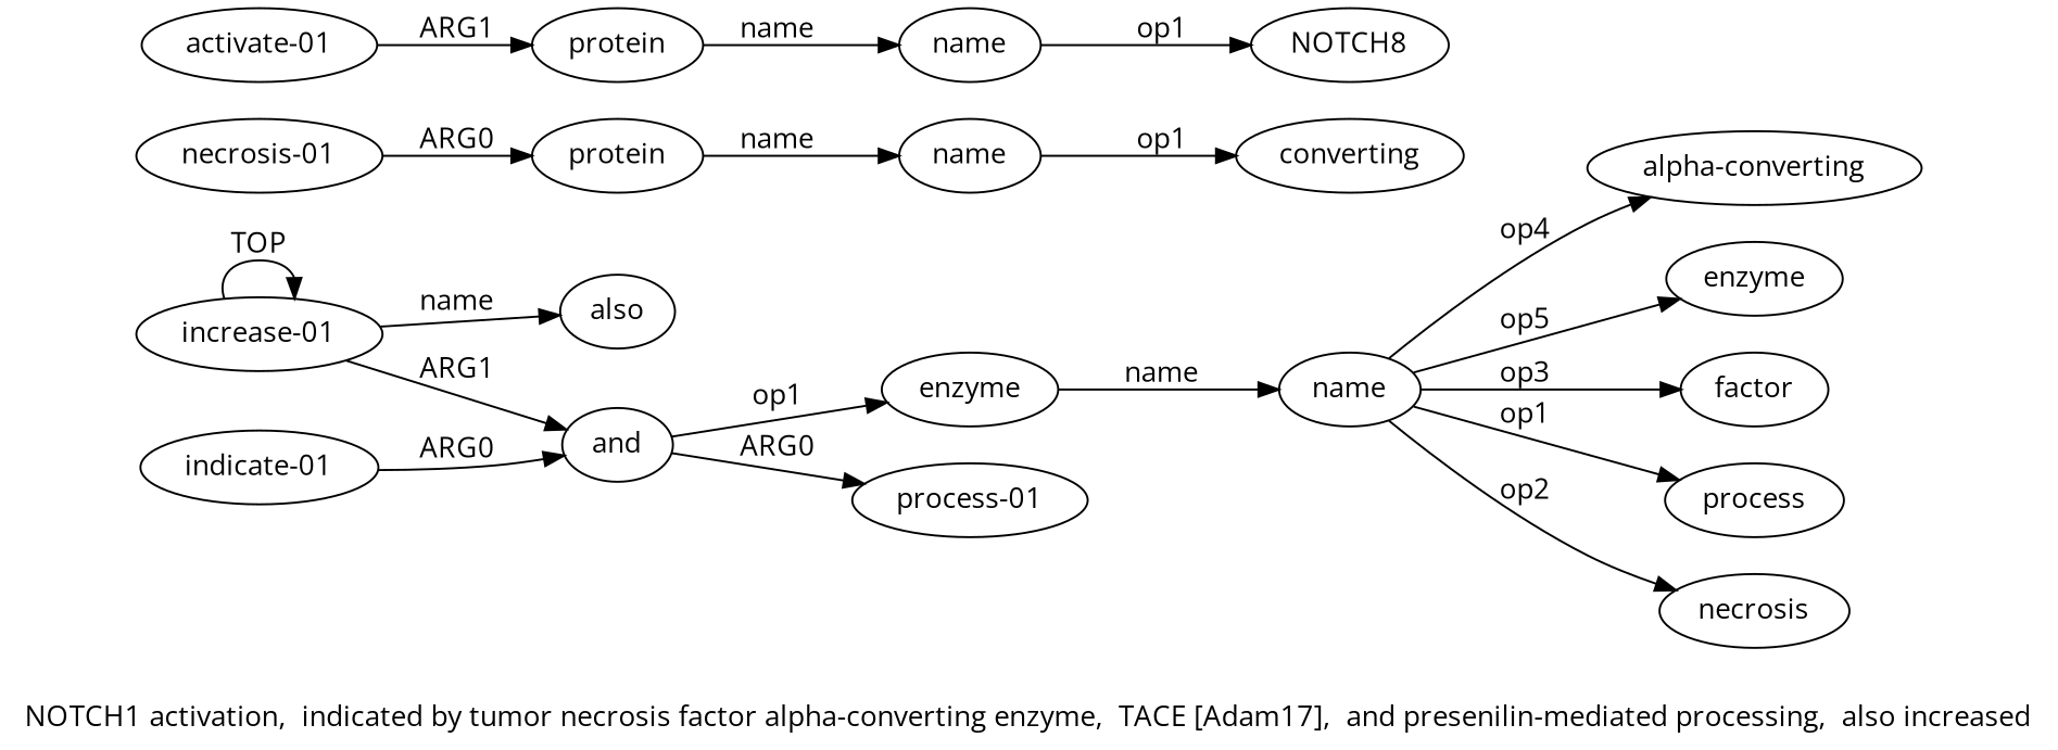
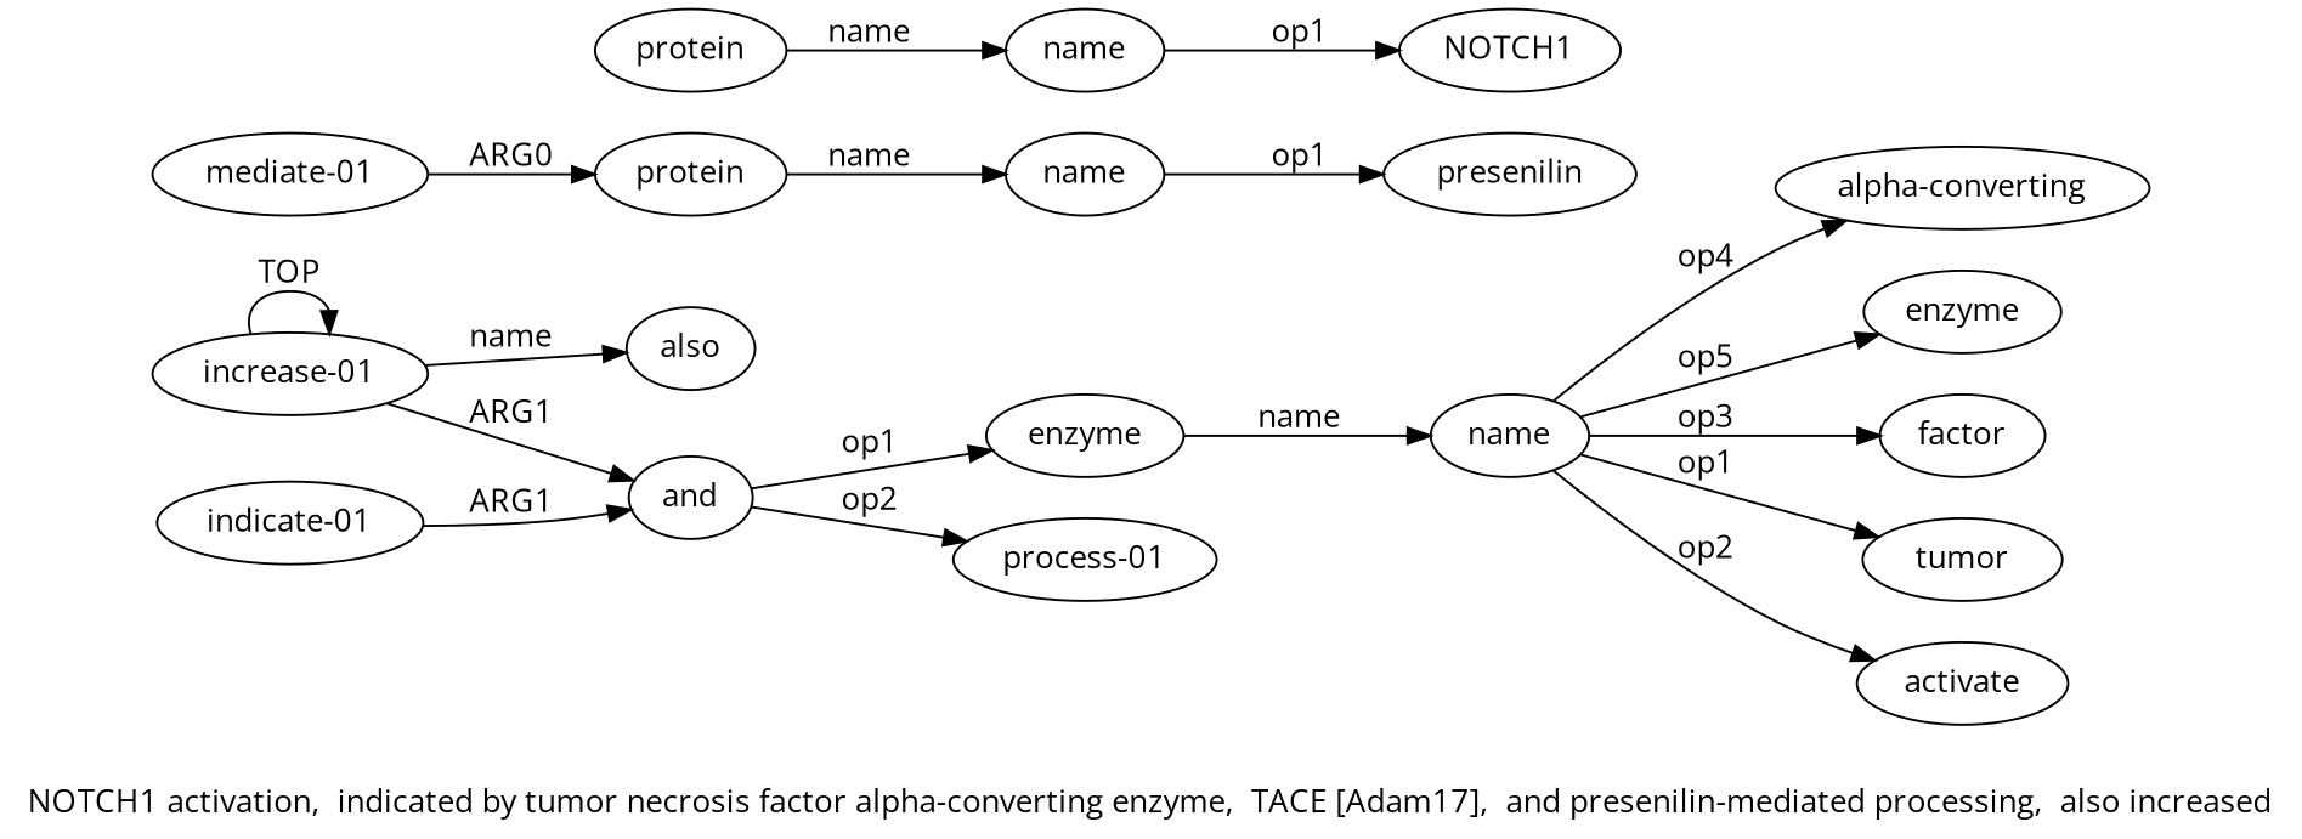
  digraph {
    fontname="Open Sans"
    label="NOTCH1 activation,  indicated by tumor necrosis factor alpha-converting enzyme,  TACE [Adam17],  and presenilin-mediated processing,  also increased"
    rankdir=LR
    node [color=black fontname="Open Sans" gold_ind=-1 gold_label=name test_ind=-1 test_label=name]
    edge [color=black fontname="Open Sans" gold_label=op1 test_label=op1]
    n1 [gold_label="alpha-converting" label="alpha-converting" test_label="alpha-converting"]
    n2 [gold_ind=11 label=name test_ind=11]
-   n3 [gold_label=presenilin label=converting test_label=presenilin]
+   n3 [gold_label=presenilin label=presenilin test_label=presenilin]
    n4 [gold_ind=10 gold_label=protein label=protein test_ind=10 test_label=protein]
    n5 [gold_ind=12 gold_label=also label=also test_ind=12 test_label=also]
    n6 [gold_label=enzyme label=enzyme test_label=enzyme]
    n7 [gold_label=factor label=factor test_label=factor]
-   n8 [gold_label=NOTCH1 label=NOTCH8 test_label=NOTCH1]
-   n9 [gold_ind=1 gold_label="activate-01" label="activate-01" test_ind=1 test_label="activate-01"]
+   n8 [gold_label=NOTCH1 label=NOTCH1 test_label=NOTCH1]
    n10 [gold_ind=2 gold_label=protein label=protein test_ind=2 test_label=protein]
    n11 [gold_ind=3 label=name test_ind=3]
    n12 [gold_ind=0 gold_label="increase-01" label="increase-01" test_ind=0 test_label="increase-01"]
    n13 [gold_ind=5 gold_label=and label=and test_ind=5 test_label=and]
    n14 [gold_ind=6 gold_label=enzyme label=enzyme test_ind=6 test_label=enzyme]
    n15 [gold_ind=8 gold_label="process-01" label="process-01" test_ind=8 test_label="process-01"]
    n16 [gold_ind=7 label=name test_ind=7]
-   n17 [gold_label=tumor label=process test_label=tumor]
-   n18 [gold_label=necrosis label=necrosis test_label=necrosis]
+   n17 [gold_label=tumor label=tumor test_label=tumor]
+   n18 [gold_label=necrosis label=activate test_label=necrosis]
    n19 [gold_ind=4 gold_label="indicate-01" label="indicate-01" test_ind=4 test_label="indicate-01"]
-   n20 [gold_ind=9 gold_label="mediate-01" label="necrosis-01" test_ind=9 test_label="mediate-01"]
+   n20 [gold_ind=9 gold_label="mediate-01" label="mediate-01" test_ind=9 test_label="mediate-01"]
    n2 -> n3 [label=op1]
    n4 -> n2 [gold_label=name label=name test_label=name]
-   n9 -> n10 [gold_label=ARG1 label=ARG1 test_label=ARG1]
    n10 -> n11 [gold_label=name label=name test_label=name]
    n11 -> n8 [label=op1]
    n12 -> n5 [gold_label=mod label=name test_label=mod]
    n12 -> n12 [gold_label=TOP label=TOP test_label=TOP]
    n12 -> n13 [gold_label=ARG1 label=ARG1 test_label=ARG1]
    n13 -> n14 [label=op1]
-   n13 -> n15 [gold_label=op2 label=ARG0 test_label=op2]
+   n13 -> n15 [gold_label=op2 label=op2 test_label=op2]
    n14 -> n16 [gold_label=name label=name test_label=name]
    n16 -> n1 [gold_label=op4 label=op4 test_label=op4]
    n16 -> n6 [gold_label=op5 label=op5 test_label=op5]
    n16 -> n7 [gold_label=op3 label=op3 test_label=op3]
    n16 -> n17 [label=op1]
    n16 -> n18 [gold_label=op2 label=op2 test_label=op2]
-   n19 -> n13 [gold_label=ARG0 label=ARG0 test_label=ARG0]
+   n19 -> n13 [gold_label=ARG0 label=ARG1 test_label=ARG0]
    n20 -> n4 [gold_label=ARG0 label=ARG0 test_label=ARG0]
  }
